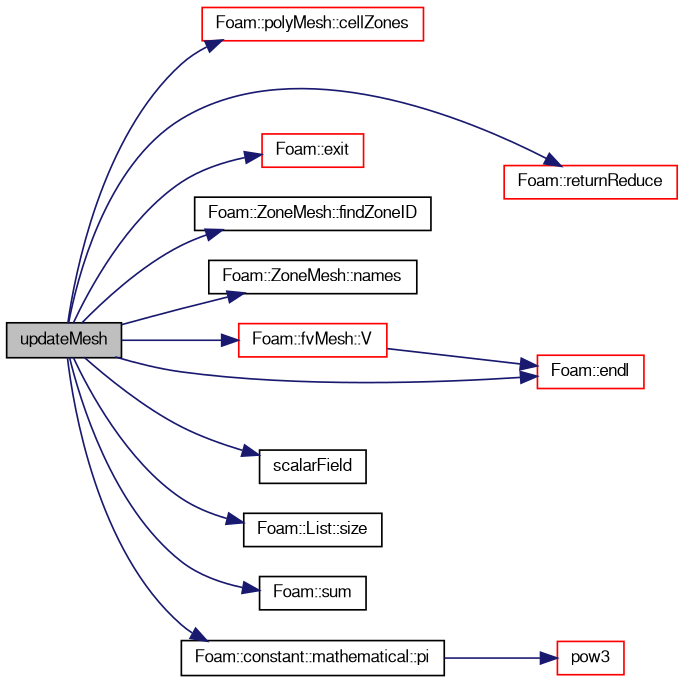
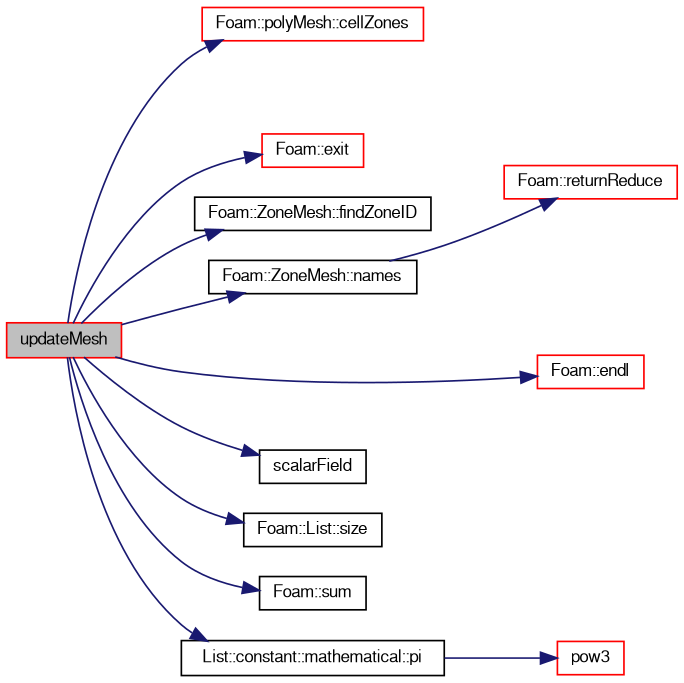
  digraph {
    rankdir=LR
    node [color=black fontname=FreeSans fontsize=10 shape=record]
    edge [color=midnightblue fontname=FreeSans fontsize=10 labelfontname=FreeSans labelfontsize=10 style=solid]
-   n1 [fillcolor=grey75 fontcolor=black height=0.2 label=updateMesh style=filled width=0.4]
+   n1 [color=red fillcolor=grey75 fontcolor=black height=0.2 label=updateMesh style=filled width=0.4]
    n2 [color=red height=0.2 label="Foam::polyMesh::cellZones" width=0.4]
    n3 [color=red height=0.2 label="Foam::endl" width=0.4]
    n4 [color=red height=0.2 label="Foam::exit" width=0.4]
    n5 [height=0.2 label="Foam::ZoneMesh::findZoneID" width=0.4]
    n6 [height=0.2 label="Foam::ZoneMesh::names" width=0.4]
-   n7 [height=0.2 label="Foam::constant::mathematical::pi" width=0.4]
+   n7 [height=0.2 label="List::constant::mathematical::pi" width=0.4]
    n8 [color=red height=0.2 label="Foam::returnReduce" width=0.4]
    n9 [height=0.2 label=scalarField width=0.4]
    n10 [height=0.2 label="Foam::List::size" width=0.4]
    n11 [height=0.2 label="Foam::sum" width=0.4]
-   n12 [color=red height=0.2 label="Foam::fvMesh::V" width=0.4]
    n13 [color=red height=0.2 label=pow3 width=0.4]
    n1 -> n2
    n1 -> n3
    n1 -> n4
    n1 -> n5
    n1 -> n6
    n1 -> n7
-   n1 -> n8
+   n6 -> n8
    n1 -> n9
    n1 -> n10
    n1 -> n11
-   n1 -> n12
    n7 -> n13
-   n12 -> n3
  }
